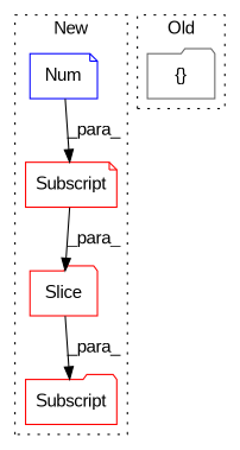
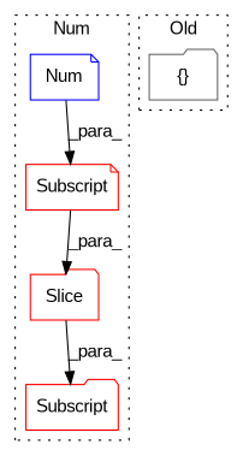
  digraph {
    fontname="Liberation Sans"
    node [a=63 l=1 shape=folder color=red fontname="Liberation Sans"]
    edge [fontname="Liberation Sans"]
    n1 [a=80 label=Slice s=16584]
    n2 [l="25,0" label=Subscript s="16585,0" shape=note]
    n3 [a=76 label=Num s=16608 shape=note color=blue]
    n4 [l="43,0" label=Subscript s="16568,0"]
    n5 [a=59 l="2,1" label="{}" s="15947,15947" color=gray40]
    subgraph cluster_1 {
-     label=New
+     label=Num
      style=dotted
      n1
      n2
      n3
      n4
    }
    subgraph cluster_2 {
      label=Old
      style=dotted
      n5
    }
    n1 -> n4 [label=_para_]
    n2 -> n1 [label=_para_]
    n3 -> n2 [label=_para_]
  }
